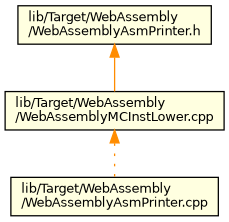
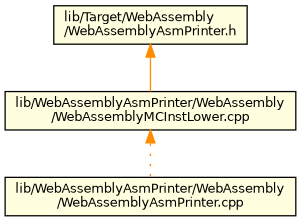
  digraph {
    node [color=black fillcolor=lightyellow fontname=Helvetica fontsize=10 shape=record style=filled]
    edge [color=darkorange dir=back fontname=Helvetica fontsize=10 labelfontname=Helvetica labelfontsize=10]
    n1 [fontcolor=black height=0.2 label="lib/Target/WebAssembly\l/WebAssemblyAsmPrinter.h" width=0.4]
-   n2 [height=0.2 label="lib/Target/WebAssembly\l/WebAssemblyMCInstLower.cpp" width=0.4]
-   n3 [height=0.2 label="lib/Target/WebAssembly\l/WebAssemblyAsmPrinter.cpp" width=0.4]
+   n2 [height=0.2 label="lib/WebAssemblyAsmPrinter/WebAssembly\l/WebAssemblyMCInstLower.cpp" width=0.4]
+   n3 [height=0.2 label="lib/WebAssemblyAsmPrinter/WebAssembly\l/WebAssemblyAsmPrinter.cpp" width=0.4]
    n1 -> n2 [style=solid]
    n2 -> n3 [style=dotted]
  }
